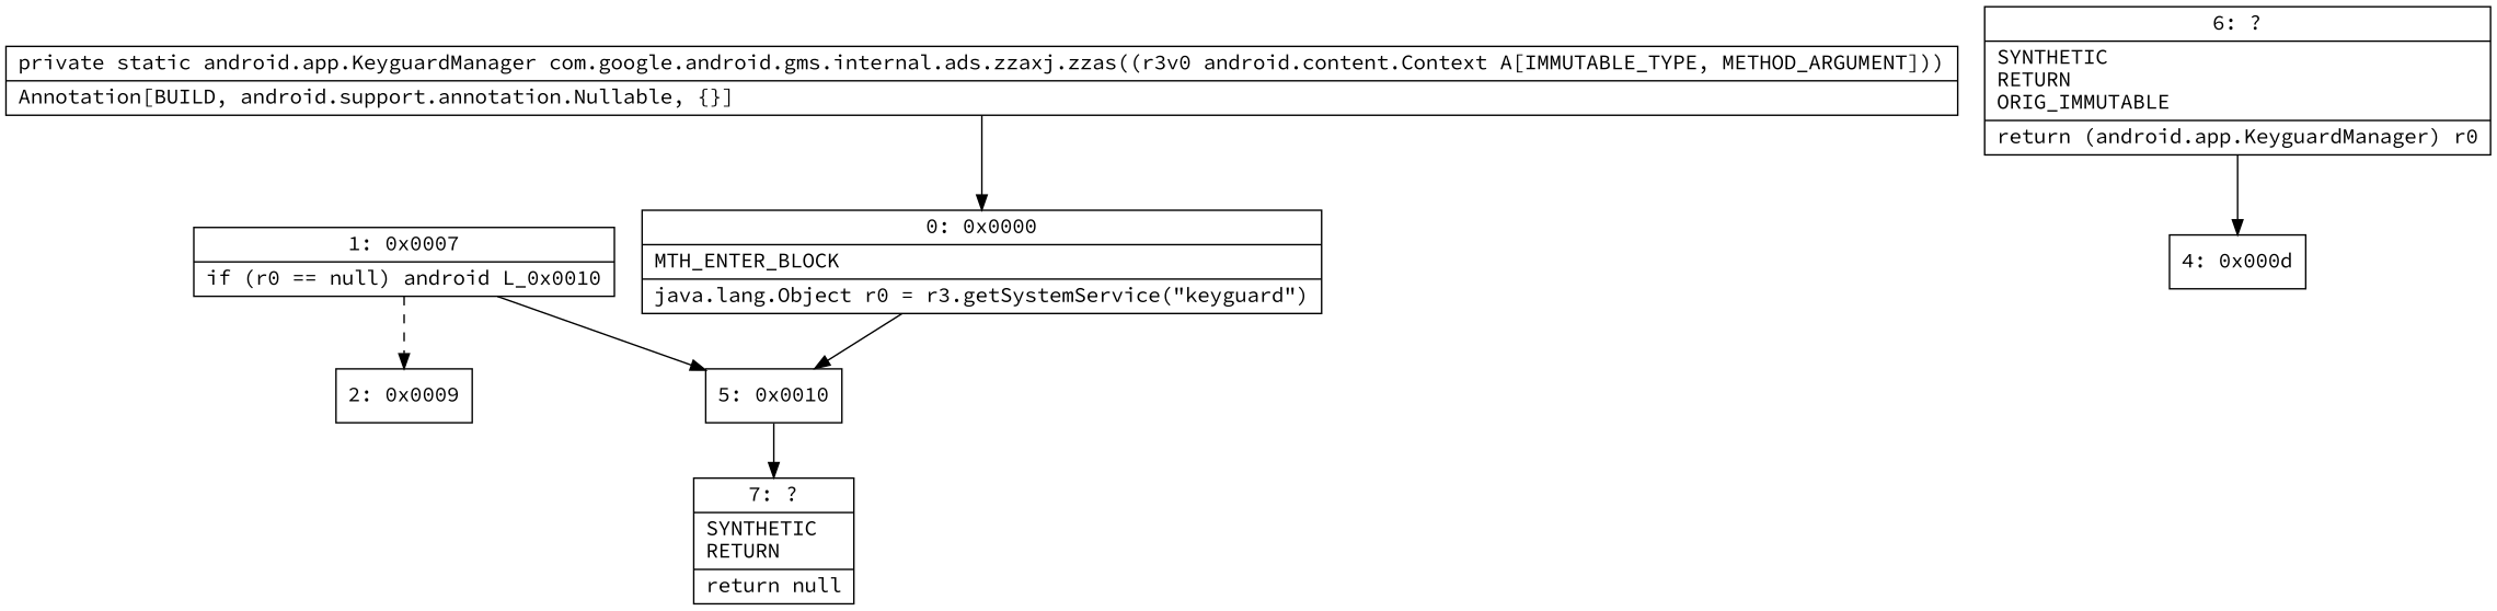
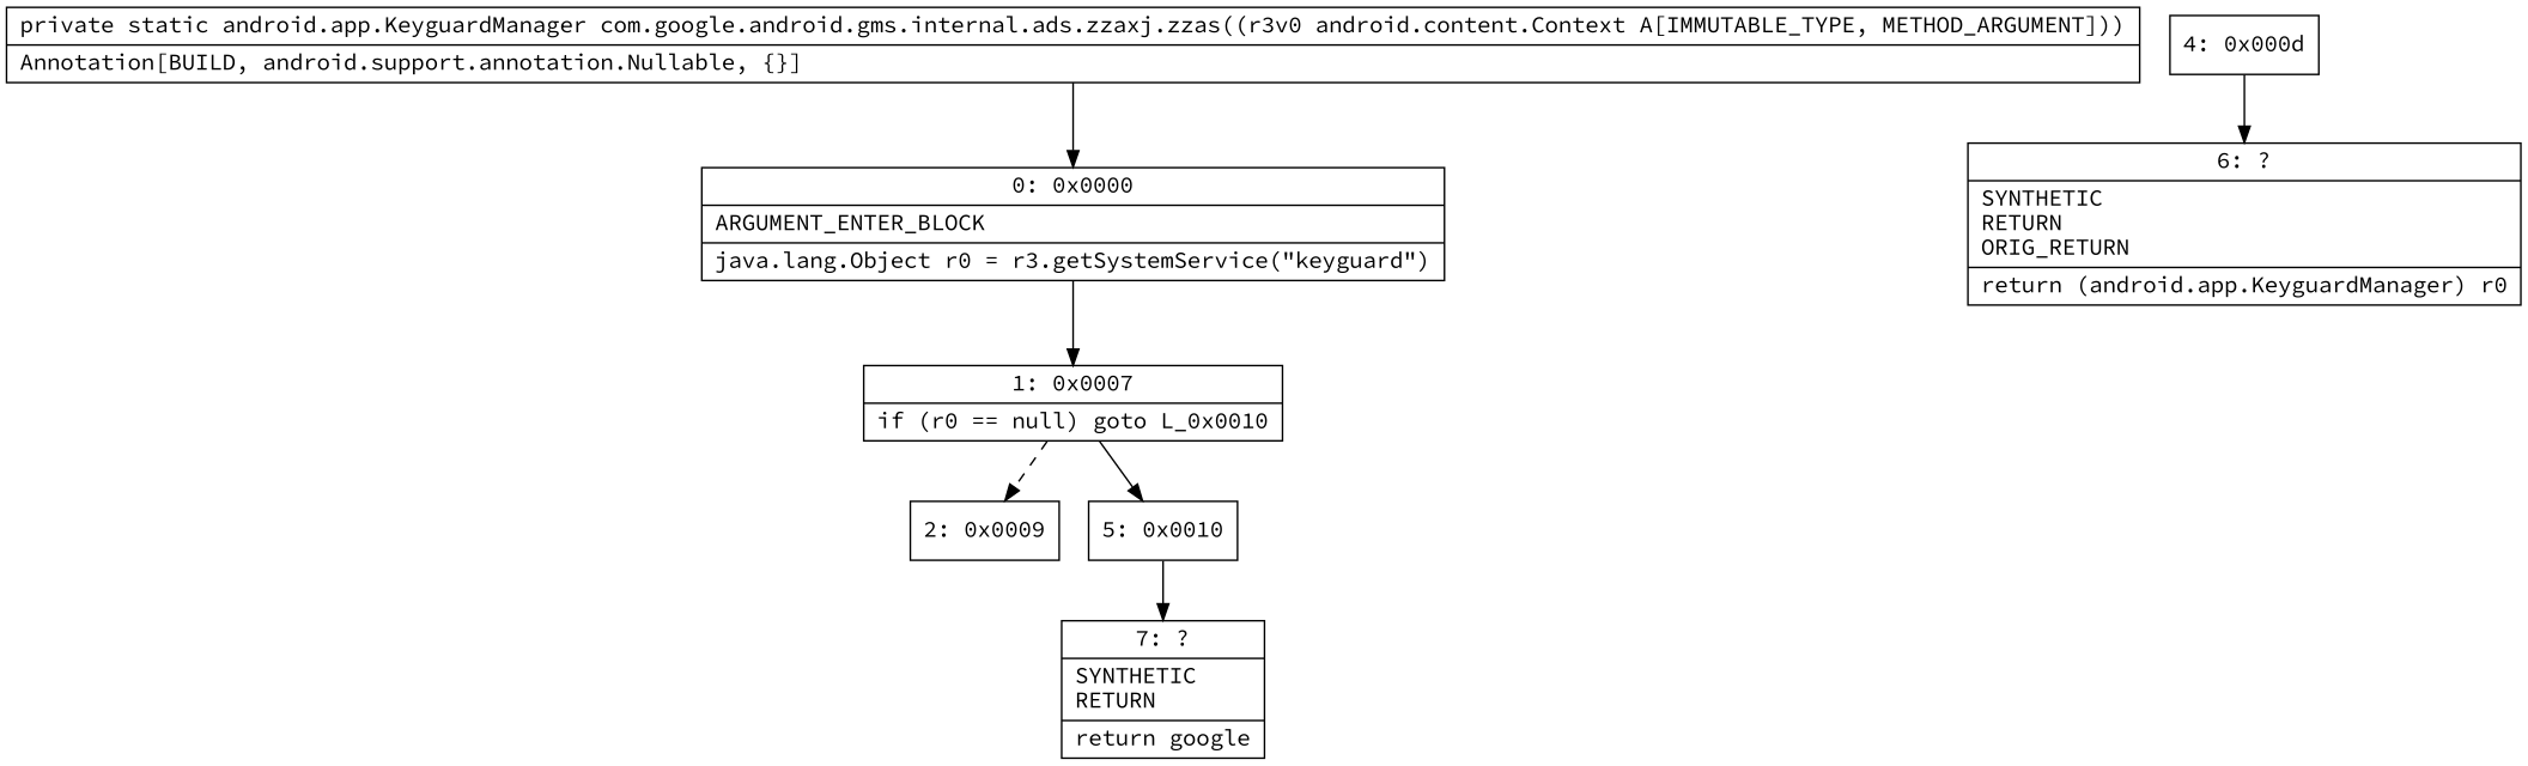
  digraph {
    fontname="Source Code Pro"
    node [fontname="Source Code Pro" shape=record]
    edge [fontname="Source Code Pro"]
-   n1 [label="{0\:\ 0x0000|MTH_ENTER_BLOCK\l|java.lang.Object r0 = r3.getSystemService(\"keyguard\")\l}"]
-   n2 [label="{1\:\ 0x0007|if (r0 == null) android L_0x0010\l}"]
+   n1 [label="{0\:\ 0x0000|ARGUMENT_ENTER_BLOCK\l|java.lang.Object r0 = r3.getSystemService(\"keyguard\")\l}"]
+   n2 [label="{1\:\ 0x0007|if (r0 == null) goto L_0x0010\l}"]
    n3 [label="{2\:\ 0x0009}"]
    n4 [label="{5\:\ 0x0010}"]
-   n5 [label="{7\:\ ?|SYNTHETIC\lRETURN\l|return null\l}"]
+   n5 [label="{7\:\ ?|SYNTHETIC\lRETURN\l|return google\l}"]
    n6 [label="{4\:\ 0x000d}"]
-   n7 [label="{6\:\ ?|SYNTHETIC\lRETURN\lORIG_IMMUTABLE\l|return (android.app.KeyguardManager) r0\l}"]
+   n7 [label="{6\:\ ?|SYNTHETIC\lRETURN\lORIG_RETURN\l|return (android.app.KeyguardManager) r0\l}"]
    n8 [label="{private static android.app.KeyguardManager com.google.android.gms.internal.ads.zzaxj.zzas((r3v0 android.content.Context A[IMMUTABLE_TYPE, METHOD_ARGUMENT]))  | Annotation[BUILD, android.support.annotation.Nullable, \{\}]\l}"]
-   n1 -> n4
+   n1 -> n2
    n2 -> n3 [style=dashed]
    n2 -> n4
    n4 -> n5
-   n7 -> n6
+   n6 -> n7
    n8 -> n1
  }
